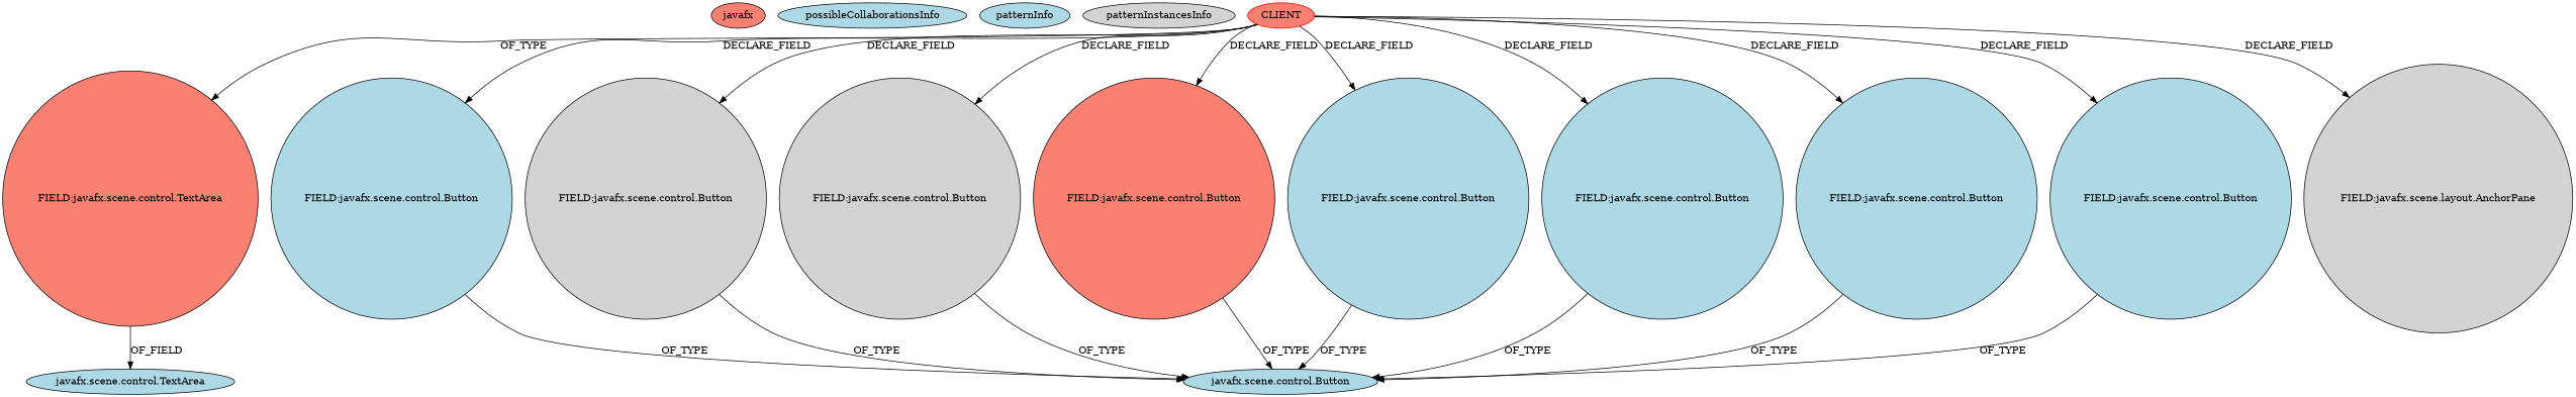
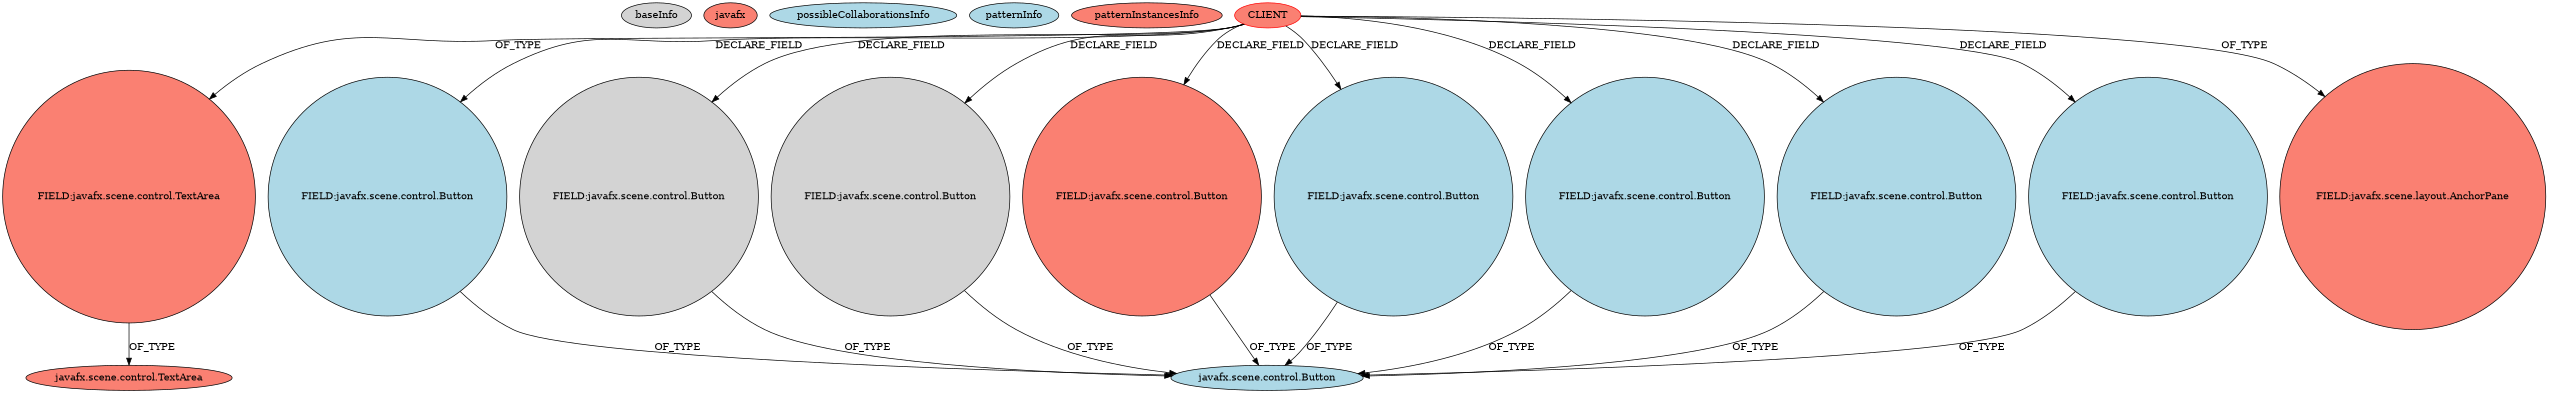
  digraph {
    node [fillcolor=lightblue style=filled isFrameworkType=false shape=circle vertexType=FIELD_DECLARATION]
+   baseInfo [category=pattern fillcolor=lightgrey graphId=953 isAnonymous=false possibleRelation=false isFrameworkType="" shape="" vertexType=""]
    n2 [fillcolor=salmon label=javafx isFrameworkType="" shape="" vertexType=""]
    possibleCollaborationsInfo [isFrameworkType="" shape="" vertexType=""]
    patternInfo [frequency=2.0 patternRootClient=0 isFrameworkType="" shape="" vertexType=""]
-   patternInstancesInfo [0="candybibby-Snake~/candybibby-Snake/Snake-master/src/graphicsJavaFX/Controller.java~Controller~2239" 1="henrik-bak-scbuildplanner~/henrik-bak-scbuildplanner/scbuildplanner-master/src/main/java/com/ezzored/starcraftbuildplanner/controller/MainWindowController.java~MainWindowController~2923" fillcolor=lightgrey isFrameworkType="" shape="" vertexType=""]
+   patternInstancesInfo [0="candybibby-Snake~/candybibby-Snake/Snake-master/src/graphicsJavaFX/Controller.java~Controller~2239" 1="henrik-bak-scbuildplanner~/henrik-bak-scbuildplanner/scbuildplanner-master/src/main/java/com/ezzored/starcraftbuildplanner/controller/MainWindowController.java~MainWindowController~2923" fillcolor=salmon isFrameworkType="" shape="" vertexType=""]
    n6 [fillcolor=salmon label="FIELD:javafx.scene.control.TextArea"]
-   n7 [label="javafx.scene.control.TextArea" vertexType=FRAMEWORK_CLASS_TYPE shape=""]
+   n7 [fillcolor=salmon label="javafx.scene.control.TextArea" vertexType=FRAMEWORK_CLASS_TYPE shape=""]
    n8 [color=red fillcolor=salmon label=CLIENT vertexType=ROOT_CLIENT_CLASS_DECLARATION shape=""]
    n9 [label="FIELD:javafx.scene.control.Button"]
    n10 [fillcolor=lightgrey label="FIELD:javafx.scene.control.Button"]
    n11 [fillcolor=lightgrey label="FIELD:javafx.scene.control.Button"]
    n12 [fillcolor=salmon label="FIELD:javafx.scene.control.Button"]
    n13 [label="FIELD:javafx.scene.control.Button"]
    n14 [label="FIELD:javafx.scene.control.Button"]
    n15 [label="FIELD:javafx.scene.control.Button"]
    n16 [label="FIELD:javafx.scene.control.Button"]
-   n17 [fillcolor=lightgrey label="FIELD:javafx.scene.layout.AnchorPane"]
+   n17 [fillcolor=salmon label="FIELD:javafx.scene.layout.AnchorPane"]
    n18 [label="javafx.scene.control.Button" vertexType=FRAMEWORK_CLASS_TYPE shape=""]
-   n6 -> n7 [label=OF_FIELD]
+   n6 -> n7 [label=OF_TYPE]
    n8 -> n6 [label=OF_TYPE]
    n8 -> n9 [label=DECLARE_FIELD]
    n8 -> n10 [label=DECLARE_FIELD]
    n8 -> n11 [label=DECLARE_FIELD]
    n8 -> n12 [label=DECLARE_FIELD]
    n8 -> n13 [label=DECLARE_FIELD]
    n8 -> n14 [label=DECLARE_FIELD]
    n8 -> n15 [label=DECLARE_FIELD]
    n8 -> n16 [label=DECLARE_FIELD]
-   n8 -> n17 [label=DECLARE_FIELD]
+   n8 -> n17 [label=OF_TYPE]
    n9 -> n18 [label=OF_TYPE]
    n10 -> n18 [label=OF_TYPE]
    n11 -> n18 [label=OF_TYPE]
    n12 -> n18 [label=OF_TYPE]
    n13 -> n18 [label=OF_TYPE]
    n14 -> n18 [label=OF_TYPE]
    n15 -> n18 [label=OF_TYPE]
    n16 -> n18 [label=OF_TYPE]
  }
